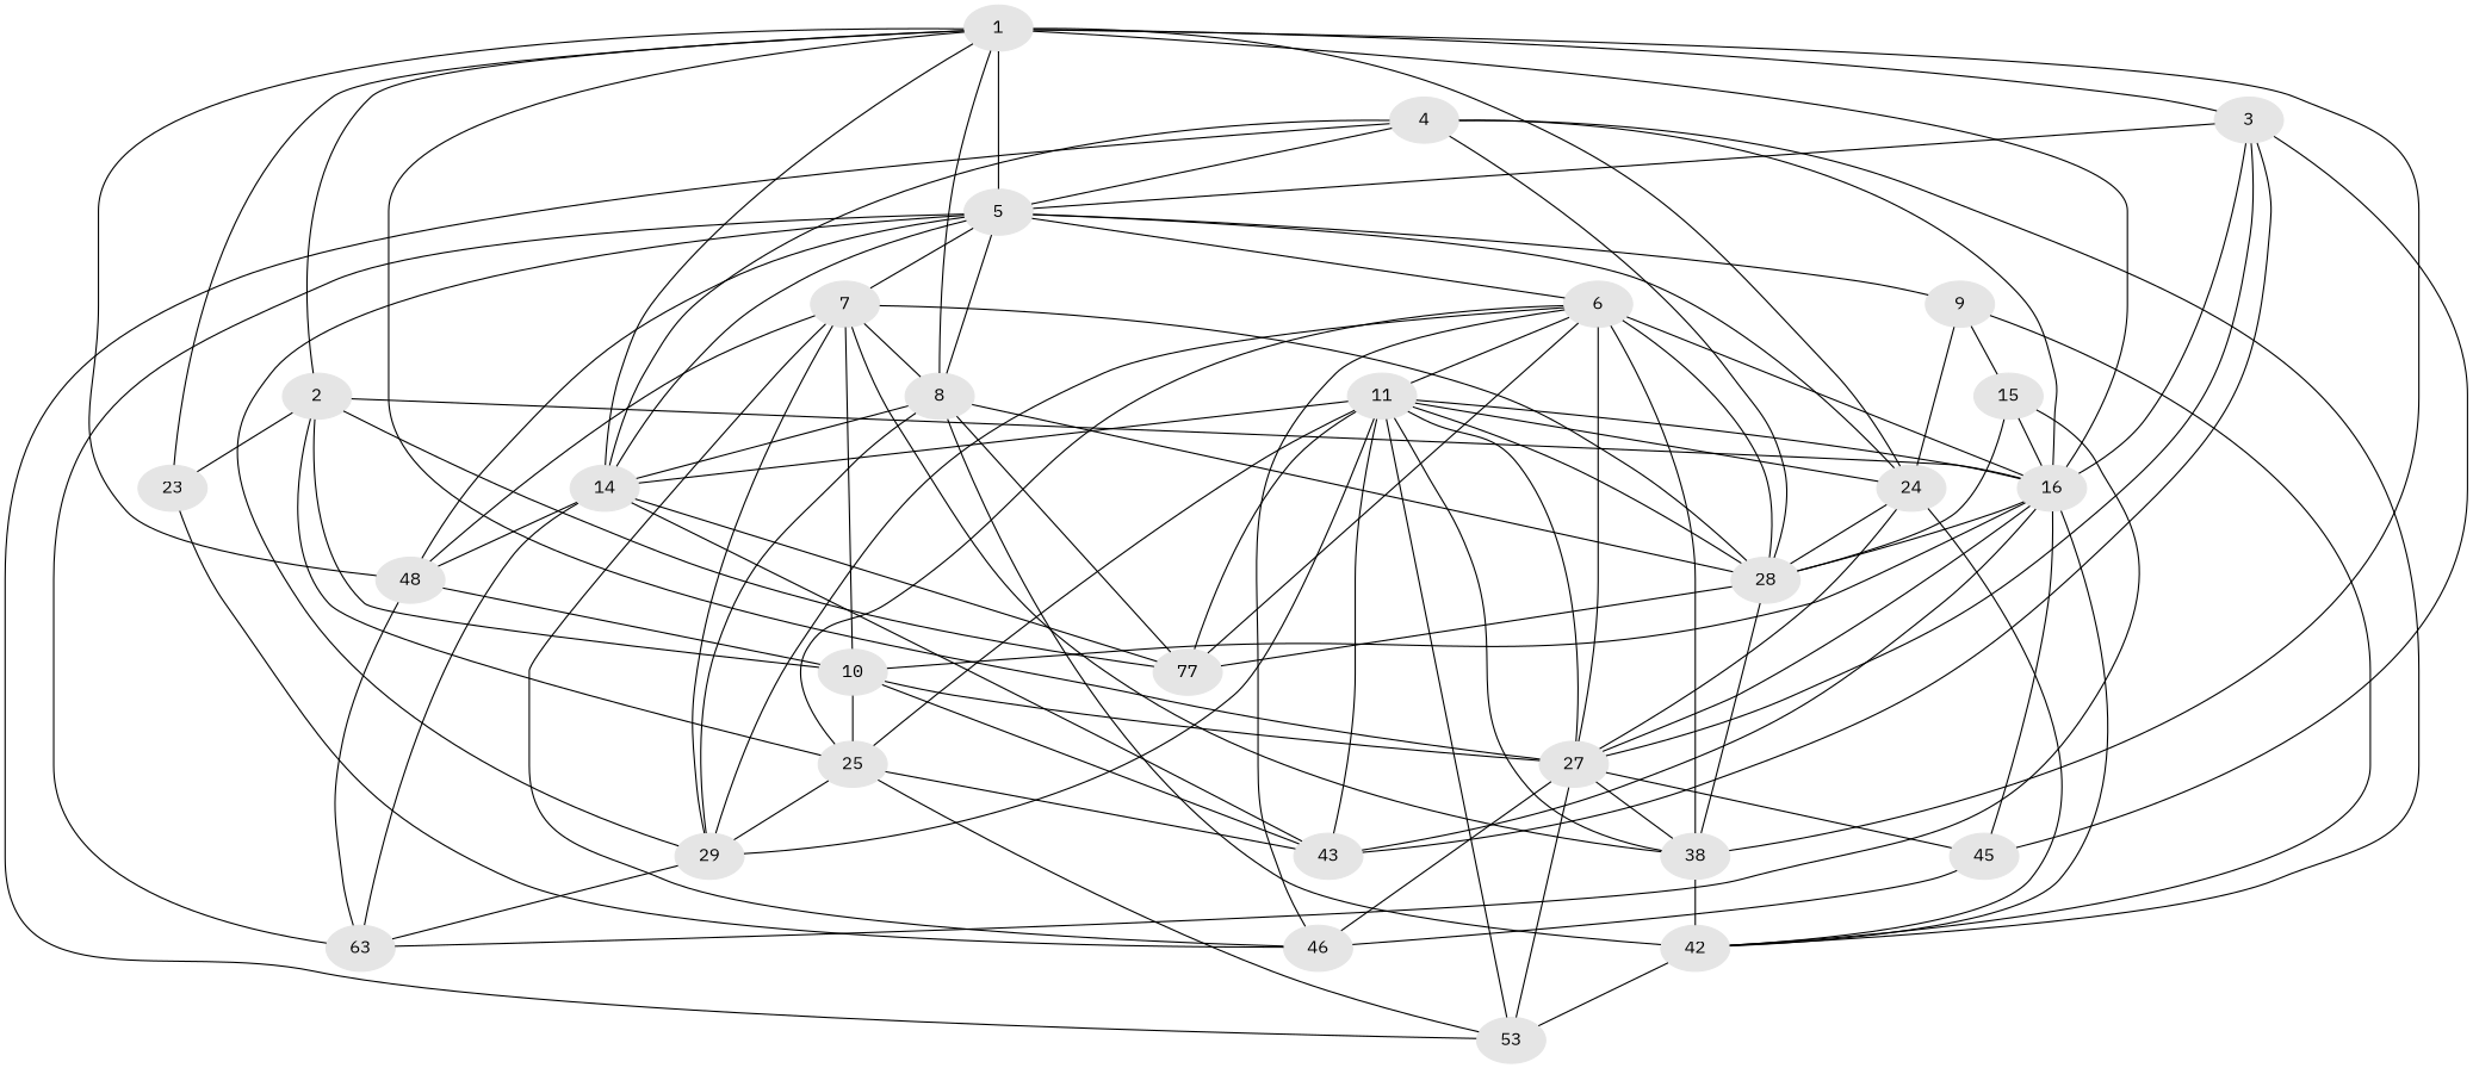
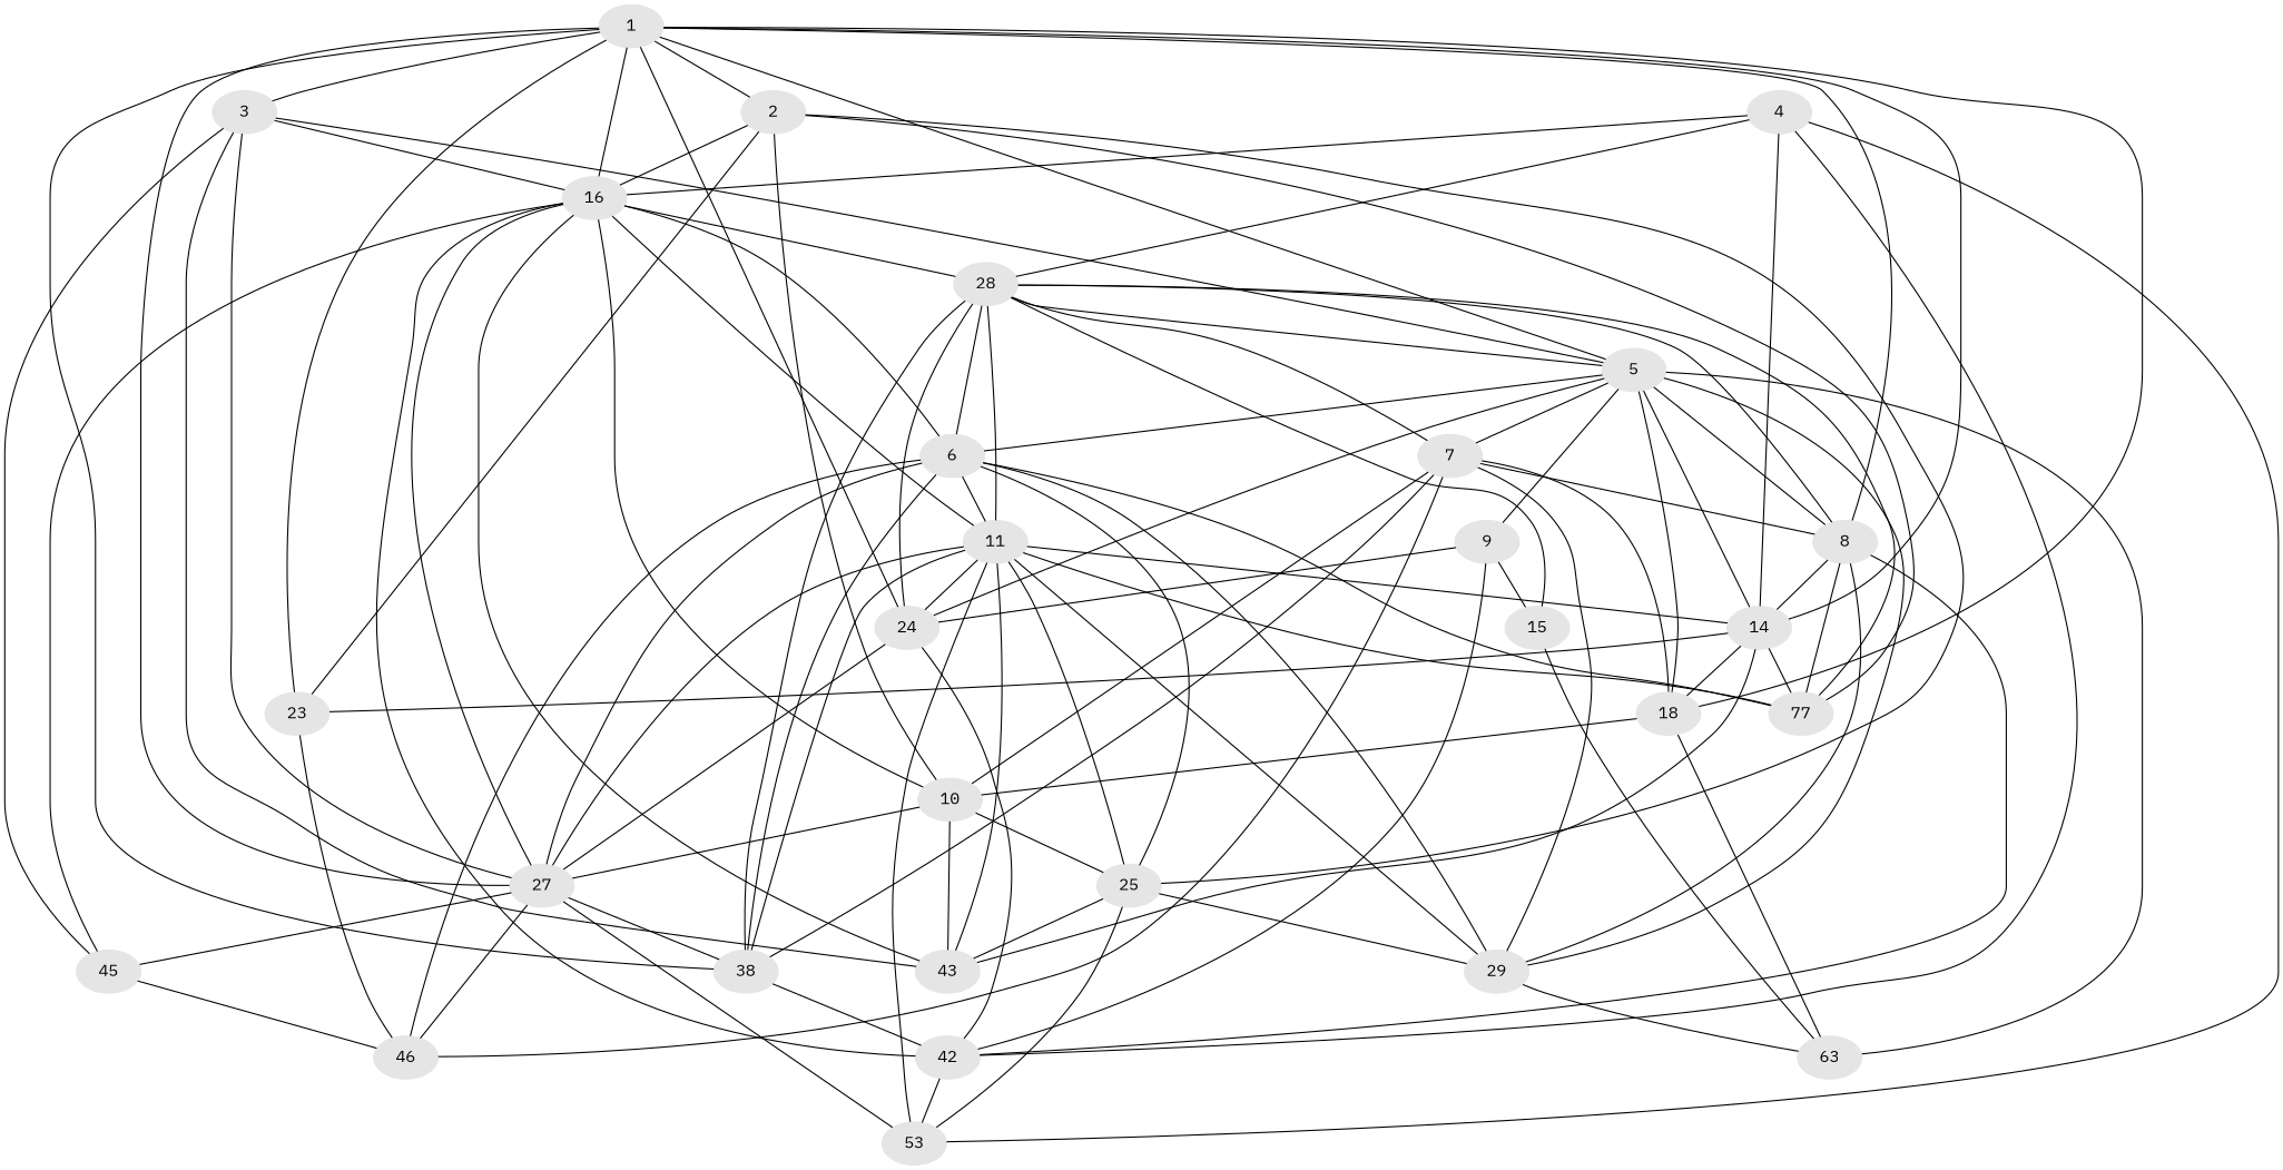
  graph {
    fontname="IBM Plex Mono"
    node [color=gray90 fontname="IBM Plex Mono" style=filled]
    edge [fontname="IBM Plex Mono"]
    1 [super="+57"]
    2 [super="+13"]
    3 [super="+51"]
    5 [super="+48+12"]
    8 [super="+68+94+71"]
    14 [super="+82+58"]
    16 [super="+19+21+59+17"]
-   18 [super="+22" label=48]
+   18 [super="+22"]
    23
    24 [super="+40+69"]
    27 [super="+31+83+37+81"]
    38 [super="+85+39"]
    n13 [label=10 super="+44+93"]
    25 [super="+34"]
    77 [super="+97"]
    43 [super="+87"]
    45
    6 [super="+10+61+33"]
    7 [super="+65"]
    9
    29 [super="+80+74"]
    63
    28 [super="+98+41+95"]
    42 [super="+70+72+92"]
    46 [super="+49"]
    53 [super="+60"]
    4 [super="+56"]
    11 [super="+26+50"]
    15 [super="+30"]
    1 -- 2
    1 -- 3
    1 -- 5 [weight=2]
    1 -- 8
    1 -- 14
    1 -- 16 [weight=2]
    1 -- 18
    1 -- 23
    1 -- 24
    1 -- 27
    1 -- 38 [weight=2]
    2 -- 16
    2 -- 23
    2 -- n13
    2 -- 25
    2 -- 77
    3 -- 5
    3 -- 16
    3 -- 27
    3 -- 43
    3 -- 45
    5 -- 8
    5 -- 14 [weight=2]
    5 -- 18
    5 -- 24
    5 -- 6
    5 -- 7
    5 -- 9
    5 -- 29
    5 -- 63
    8 -- 14
    8 -- 77
    8 -- 29
    8 -- 28
    8 -- 42
    14 -- 18
-   14 -- 63
+   14 -- 23
    14 -- 77
    14 -- 43
    16 -- 27
    16 -- n13
    16 -- 43 [weight=3]
    16 -- 45
    16 -- 28
    16 -- 42
    18 -- n13
    18 -- 63
    23 -- 46
    24 -- 27
    24 -- 28
    24 -- 42
    27 -- 38
    27 -- 45
    27 -- 46 [weight=2]
    27 -- 53 [weight=2]
    38 -- 42 [weight=4]
    n13 -- 27
    n13 -- 25 [weight=2]
    n13 -- 43
    25 -- 43
    25 -- 29
    25 -- 53
    45 -- 46
    6 -- 16
    6 -- 27
    6 -- 38 [weight=4]
    6 -- 25
    6 -- 77
    6 -- 29
    6 -- 28
    6 -- 46
    6 -- 11
    7 -- 8
    7 -- 18
    7 -- 38
    7 -- n13
    7 -- 29
    7 -- 28
    7 -- 46
    9 -- 24
    9 -- 42
    9 -- 15
    29 -- 63
    28 -- 38
    28 -- 77
    42 -- 53
-   4 -- 5
+   28 -- 5
    4 -- 14
    4 -- 16
    4 -- 28
    4 -- 42
    4 -- 53
    11 -- 14
    11 -- 16
    11 -- 24
    11 -- 27 [weight=2]
    11 -- 38
    11 -- 25
    11 -- 77
    11 -- 43
    11 -- 29 [weight=2]
    11 -- 28
    11 -- 53
-   15 -- 16 [weight=2]
    15 -- 63
    15 -- 28
  }
